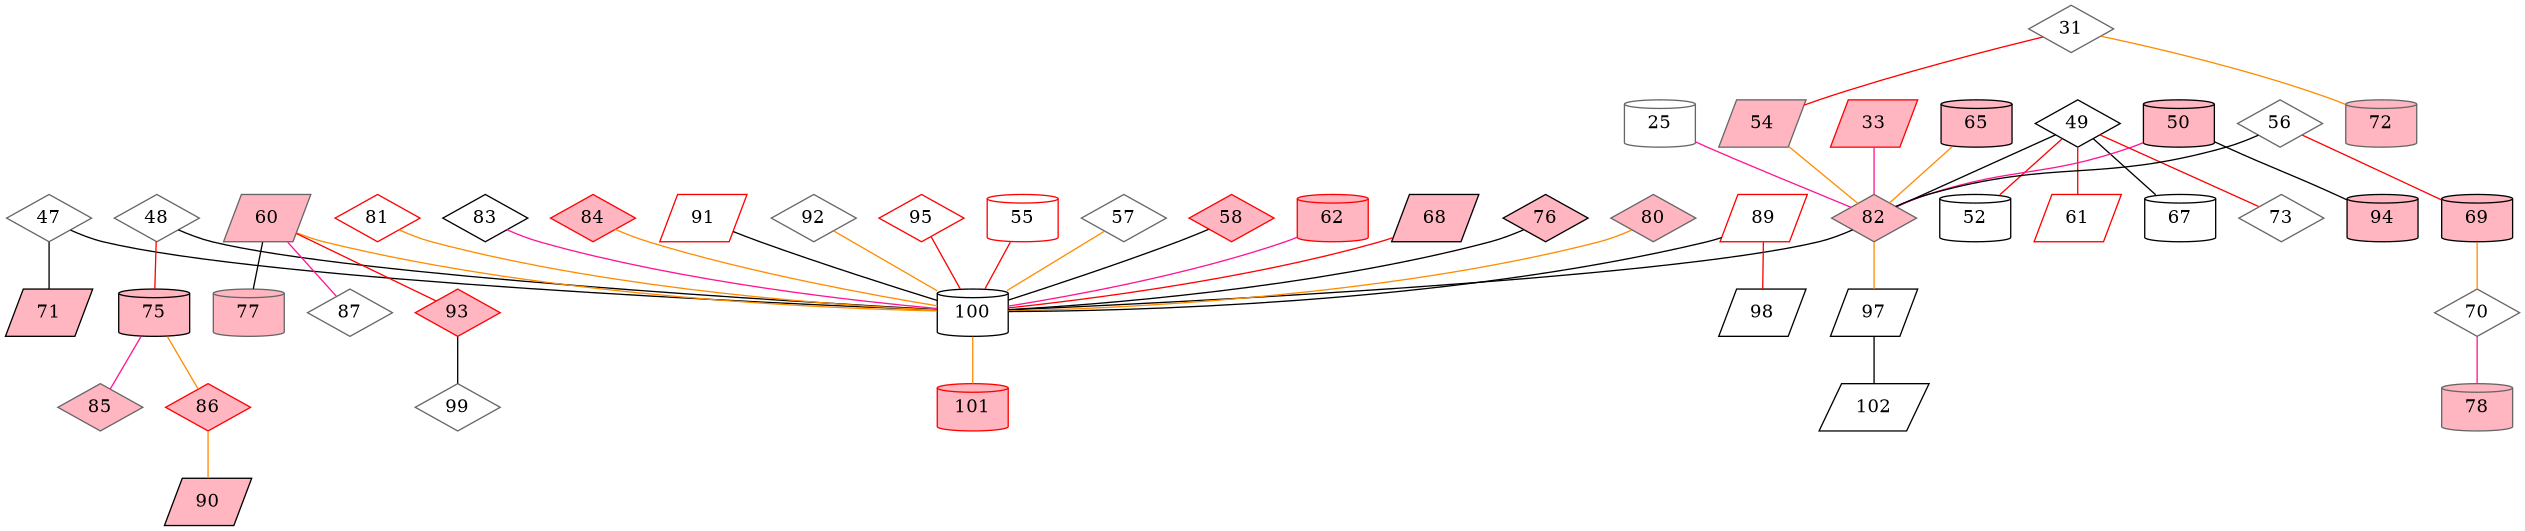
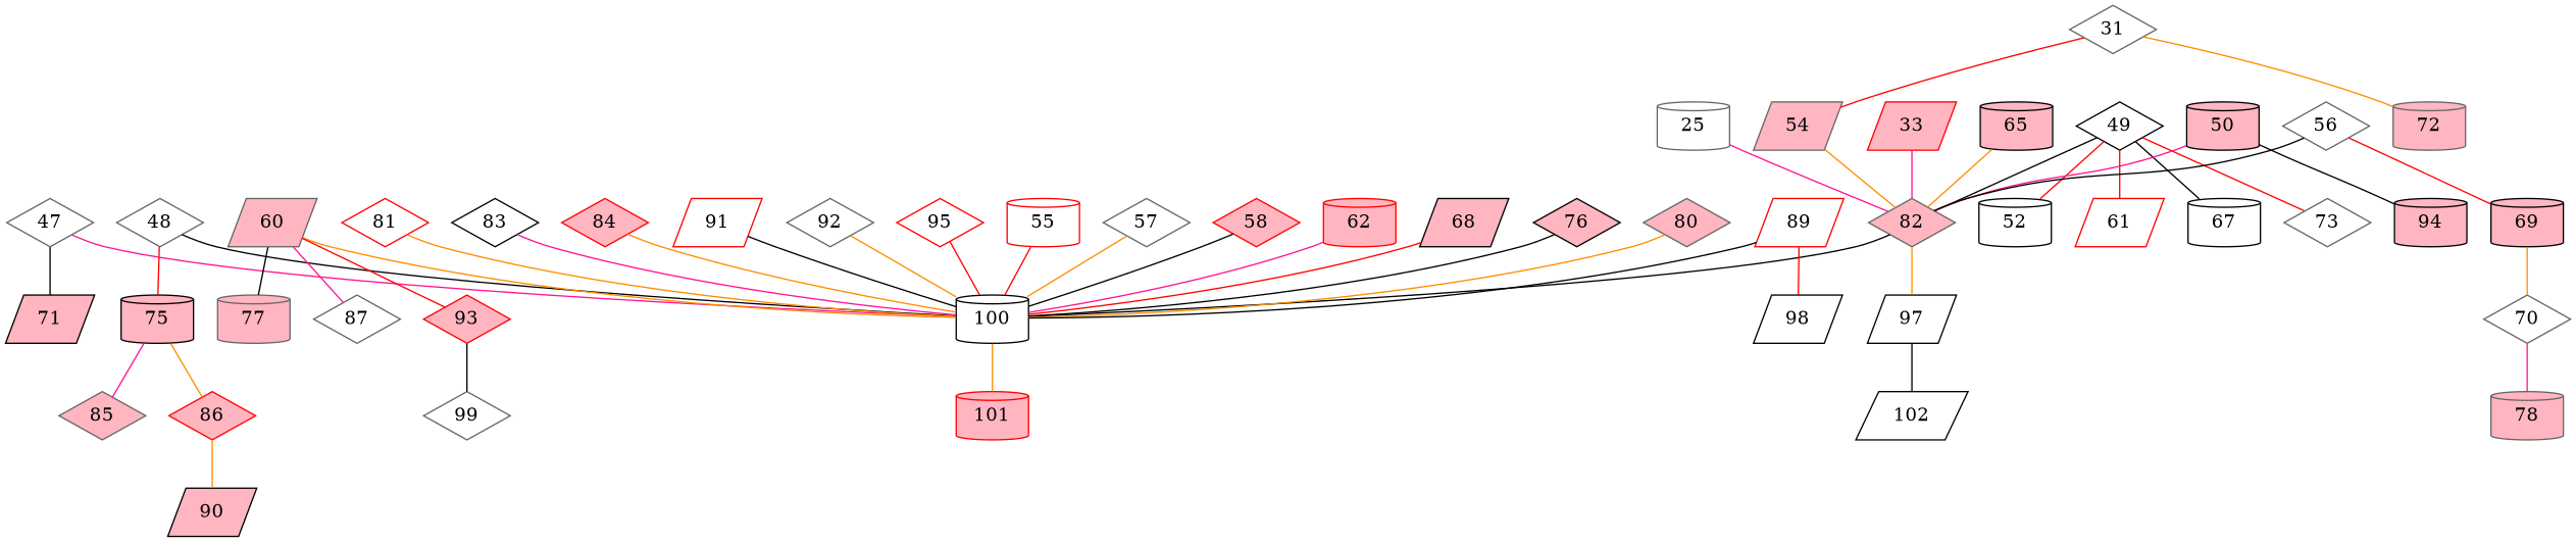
  graph {
    node [color=gray40 fillcolor=white shape=diamond style=filled]
    edge [color=black]
    82 [fillcolor=lightpink super="+1+5+6+9+29+16"]
    100 [color=black shape=cylinder super="+40+88+45+96+64"]
    97 [color=black shape=parallelogram]
    25 [shape=cylinder]
    54 [fillcolor=lightpink shape=parallelogram super="+30"]
    31
    72 [fillcolor=lightpink shape=cylinder]
    33 [color=red fillcolor=lightpink shape=parallelogram]
    71 [color=black fillcolor=lightpink shape=parallelogram]
    47
    101 [color=red fillcolor=lightpink shape=cylinder]
    75 [color=black fillcolor=lightpink shape=cylinder super="+63"]
    85 [fillcolor=lightpink]
    86 [color=red fillcolor=lightpink]
    48
    49 [color=black super="+42"]
    52 [color=black shape=cylinder]
    61 [color=red shape=parallelogram]
    67 [color=black shape=cylinder]
    73
    50 [color=black fillcolor=lightpink shape=cylinder super="+10+12+32"]
    94 [color=black fillcolor=lightpink shape=cylinder]
    55 [color=red shape=cylinder]
    56 [super="+17"]
    69 [color=black fillcolor=lightpink shape=cylinder]
    70
    57 [super="+26"]
    58 [color=red fillcolor=lightpink]
    60 [fillcolor=lightpink shape=parallelogram]
    77 [fillcolor=lightpink shape=cylinder]
    87
    93 [color=red fillcolor=lightpink]
    99
    62 [color=red fillcolor=lightpink shape=cylinder]
    65 [color=black fillcolor=lightpink shape=cylinder]
    68 [color=black fillcolor=lightpink shape=parallelogram]
    78 [fillcolor=lightpink shape=cylinder]
    90 [color=black fillcolor=lightpink shape=parallelogram]
    76 [color=black fillcolor=lightpink]
    80 [fillcolor=lightpink]
    81 [color=red]
    102 [color=black shape=parallelogram]
    83 [color=black]
    84 [color=red fillcolor=lightpink]
    89 [color=red shape=parallelogram]
    98 [color=black shape=parallelogram]
    91 [color=red shape=parallelogram]
    92
    95 [color=red]
    82 -- 100
    82 -- 97 [color=darkorange]
    100 -- 101 [color=darkorange]
    97 -- 102
    25 -- 82 [color=deeppink]
    54 -- 82 [color=darkorange]
    31 -- 54 [color=red]
    31 -- 72 [color=darkorange]
    33 -- 82 [color=deeppink]
-   47 -- 100
+   47 -- 100 [color=deeppink]
    47 -- 71
    75 -- 85 [color=deeppink]
    75 -- 86 [color=darkorange]
    86 -- 90 [color=darkorange]
    48 -- 100
    48 -- 75 [color=red]
    49 -- 82
    49 -- 52 [color=red]
    49 -- 61 [color=red]
    49 -- 67
    49 -- 73 [color=red]
    50 -- 82 [color=deeppink]
    50 -- 94
    55 -- 100 [color=red]
    56 -- 82
    56 -- 69 [color=red]
    69 -- 70 [color=darkorange]
    70 -- 78 [color=deeppink]
    57 -- 100 [color=darkorange]
    58 -- 100
    60 -- 100 [color=darkorange]
    60 -- 77
    60 -- 87 [color=deeppink]
    60 -- 93 [color=red]
    93 -- 99
    62 -- 100 [color=deeppink]
    65 -- 82 [color=darkorange]
    68 -- 100 [color=red]
    76 -- 100
    80 -- 100 [color=darkorange]
    81 -- 100 [color=darkorange]
    83 -- 100 [color=deeppink]
    84 -- 100 [color=darkorange]
    89 -- 100
    89 -- 98 [color=red]
    91 -- 100
    92 -- 100 [color=darkorange]
    95 -- 100 [color=red]
  }
